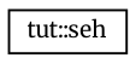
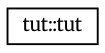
  digraph {
    rankdir=LR
    fontname=Merriweather
-   n1 [color=black fillcolor=white fontname=Merriweather fontsize=10 height=0.2 label="tut::seh" shape=record style=filled width=0.4]
+   n1 [color=black fillcolor=white fontname=Merriweather fontsize=10 height=0.2 label="tut::tut" shape=record style=filled width=0.4]
  }
